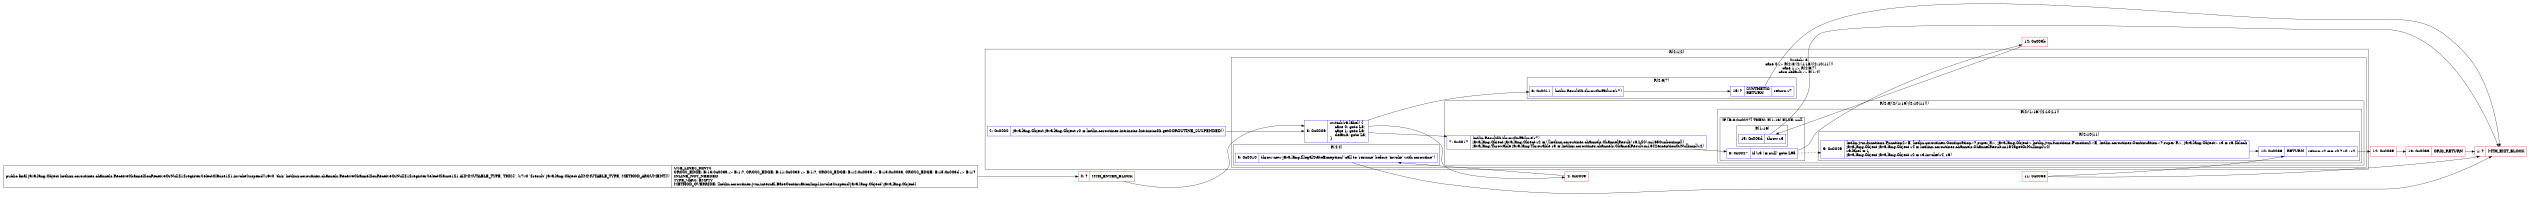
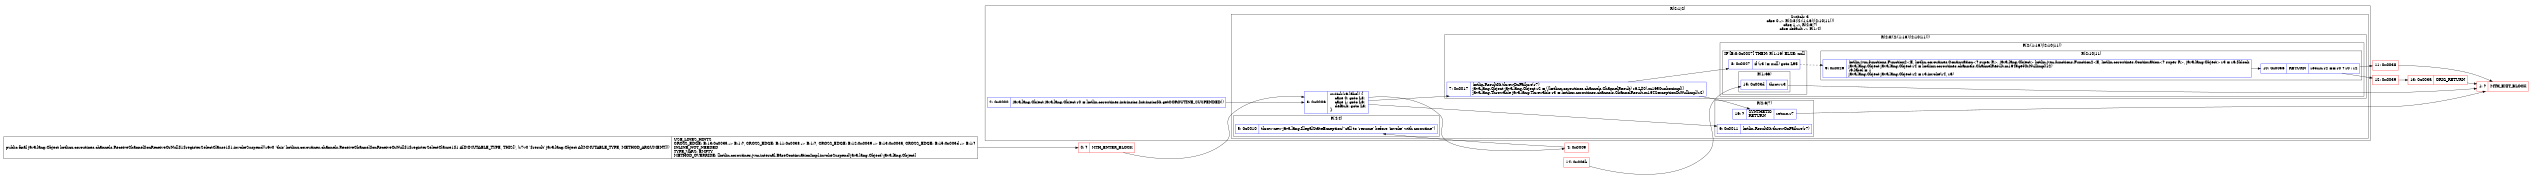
  digraph {
    rankdir=LR
    node [color=blue shape=record]
    n1 [label="{15\:\ 0x003d|throw r3\l}"]
    n2 [label="{8\:\ 0x0027|if (r3 != null) goto L95\l}"]
    n3 [label="{9\:\ 0x0029|kotlin.jvm.functions.Function2\<E, kotlin.coroutines.Continuation\<? super R\>, java.lang.Object\> kotlin.jvm.functions.Function2\<E, kotlin.coroutines.Continuation\<? super R\>, java.lang.Object\> r3 = r6.$block\ljava.lang.Object java.lang.Object r4 = kotlinx.coroutines.channels.ChannelResult.m1643getOrNullimpl(r2)\lr6.label = 1\ljava.lang.Object java.lang.Object r2 = r3.invoke(r4, r6)\l}"]
    n4 [label="{10\:\ 0x0036|RETURN\l|return r2 == r0 ? r0 : r2\l}"]
    n5 [label="{7\:\ 0x0017|kotlin.ResultKt.throwOnFailure(r7)\ljava.lang.Object java.lang.Object r2 = ((kotlinx.coroutines.channels.ChannelResult) r6.L$0).m1650unboximpl()\ljava.lang.Throwable java.lang.Throwable r3 = kotlinx.coroutines.channels.ChannelResult.m1642exceptionOrNullimpl(r2)\l}"]
    n6 [label="{6\:\ 0x0011|kotlin.ResultKt.throwOnFailure(r7)\l}"]
    n7 [label="{16\:\ ?|SYNTHETIC\lRETURN\l|return r7\l}"]
    n8 [label="{5\:\ 0x0010|throw new java.lang.IllegalStateException(\"call to 'resume' before 'invoke' with coroutine\")\l}"]
    n9 [label="{3\:\ 0x0006|switch(r6.label) \{\l    case 0: goto L8;\l    case 1: goto L6;\l    default: goto L3;\l\}\l}"]
    n10 [label="{2\:\ 0x0000|java.lang.Object java.lang.Object r0 = kotlin.coroutines.intrinsics.IntrinsicsKt.getCOROUTINE_SUSPENDED()\l}"]
    n11 [color=red label="{1\:\ ?|MTH_EXIT_BLOCK\l}"]
    n12 [color=red label="{14\:\ 0x003b}"]
    n13 [color=red label="{11\:\ 0x0038}"]
    n14 [color=red label="{12\:\ 0x0039}"]
    n15 [color=red label="{4\:\ 0x0009}"]
    n16 [color=red label="{13\:\ 0x003a|ORIG_RETURN\l}"]
    n17 [color=red label="{0\:\ ?|MTH_ENTER_BLOCK\l}"]
    n18 [label="{public final java.lang.Object kotlinx.coroutines.channels.ReceiveChannel$onReceiveOrNull$1$registerSelectClause1$1.invokeSuspend((r6v0 'this' kotlinx.coroutines.channels.ReceiveChannel$onReceiveOrNull$1$registerSelectClause1$1 A[IMMUTABLE_TYPE, THIS]), (r7v0 '$result' java.lang.Object A[IMMUTABLE_TYPE, METHOD_ARGUMENT]))  | USE_LINES_HINTS\lCROSS_EDGE: B:13:0x003a \-\> B:1:?, CROSS_EDGE: B:11:0x0038 \-\> B:1:?, CROSS_EDGE: B:12:0x0039 \-\> B:13:0x003a, CROSS_EDGE: B:15:0x003d \-\> B:1:?\lINLINE_NOT_NEEDED\lTYPE_VARS: EMPTY\lMETHOD_OVERRIDE: [kotlin.coroutines.jvm.internal.BaseContinuationImpl.invokeSuspend(java.lang.Object):java.lang.Object]\l}" color=""]
    subgraph cluster_1 {
      label="R(2:1|2)"
      n10
      subgraph cluster_2 {
        label="Switch: 3\n case 0 -> R(2:8|(2:(1:16)|(2:10|11)))\n case 1 -> R(2:6|7)\n case default -> R(1:4)"
        n9
        subgraph cluster_3 {
          label="R(2:8|(2:(1:16)|(2:10|11)))"
          n5
          subgraph cluster_4 {
            label="R(2:(1:16)|(2:10|11))"
            subgraph cluster_5 {
              label="IF [B:8:0x0027] THEN: R(1:16) ELSE: null"
              n2
              subgraph cluster_6 {
-               label="R(1:16)"
+               label="R(1:66)"
                n1
              }
            }
            subgraph cluster_7 {
              label="R(2:10|11)"
              n3
              n4
            }
          }
        }
        subgraph cluster_8 {
          label="R(2:6|7)"
          n6
          n7
        }
        subgraph cluster_9 {
          label="R(4:4)"
          n8
        }
      }
    }
    n1 -> n11
    n2 -> n3 [style=dashed]
-   n2 -> n12
    n3 -> n4
-   n13 -> n4
+   n4 -> n13
    n4 -> n14
    n5 -> n2
-   n6 -> n7
+   n5 -> n7
    n7 -> n11
-   n8 -> n11
    n9 -> n5
    n9 -> n6
    n9 -> n15
    n10 -> n9
    n12 -> n1
    n13 -> n11
    n14 -> n16
    n15 -> n8
    n16 -> n11
    n17 -> n9
    n18 -> n17
  }
